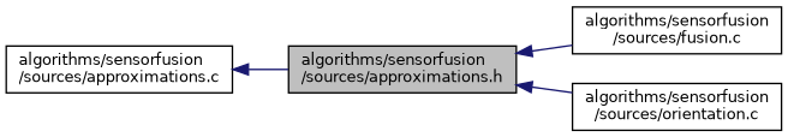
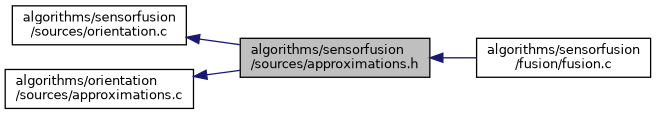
  digraph {
    rankdir=LR
    node [color=black fillcolor=white fontname=Helvetica fontsize=10 shape=record style=filled]
    edge [color=midnightblue dir=back fontname=Helvetica fontsize=10 labelfontname=Helvetica labelfontsize=10 style=solid]
    n1 [fillcolor=grey75 fontcolor=black height=0.2 label="algorithms/sensorfusion\l/sources/approximations.h" width=0.4]
-   n2 [height=0.2 label="algorithms/sensorfusion\l/sources/fusion.c" width=0.4]
+   n2 [height=0.2 label="algorithms/sensorfusion\l/fusion/fusion.c" width=0.4]
    n3 [height=0.2 label="algorithms/sensorfusion\l/sources/orientation.c" width=0.4]
-   n4 [height=0.2 label="algorithms/sensorfusion\l/sources/approximations.c" width=0.4]
+   n4 [height=0.2 label="algorithms/orientation\l/sources/approximations.c" width=0.4]
    n1 -> n2
-   n1 -> n3
+   n3 -> n1
    n4 -> n1
  }
